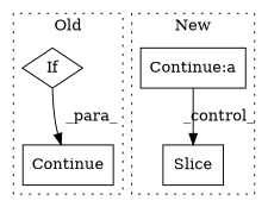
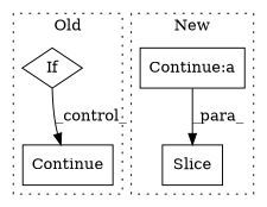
  digraph {
    node [l=3 shape=box]
    n1 [a=43 l=8 label=Continue s=1477]
    n2 [a=96 label=If s=1434 shape=diamond]
    n3 [a=80 l=30 label=Slice s=1424]
    n4 [a=82 label="Continue:a" s=1450]
    subgraph cluster_1 {
      label=Old
      style=dotted
      n1
      n2
    }
    subgraph cluster_2 {
      label=New
      style=dotted
      n3
      n4
    }
-   n2 -> n1 [label=_para_]
-   n4 -> n3 [label=_control_]
+   n2 -> n1 [label=_control_]
+   n4 -> n3 [label=_para_]
  }
